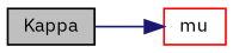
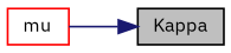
  digraph {
    rankdir=LR
    fontname="IBM Plex Sans"
    node [fontname="IBM Plex Sans" fontsize=10 shape=record]
    n1 [color=black fillcolor=grey75 fontcolor=black height=0.2 label=Kappa style=filled width=0.4]
    n2 [color=red height=0.2 label=mu width=0.4]
-   n1 -> n2 [color=midnightblue fontname="IBM Plex Sans" fontsize=10 labelfontname=FreeSans labelfontsize=10 style=solid]
+   n2 -> n1 [color=midnightblue fontname="IBM Plex Sans" fontsize=10 labelfontname=FreeSans labelfontsize=10 style=solid]
  }
